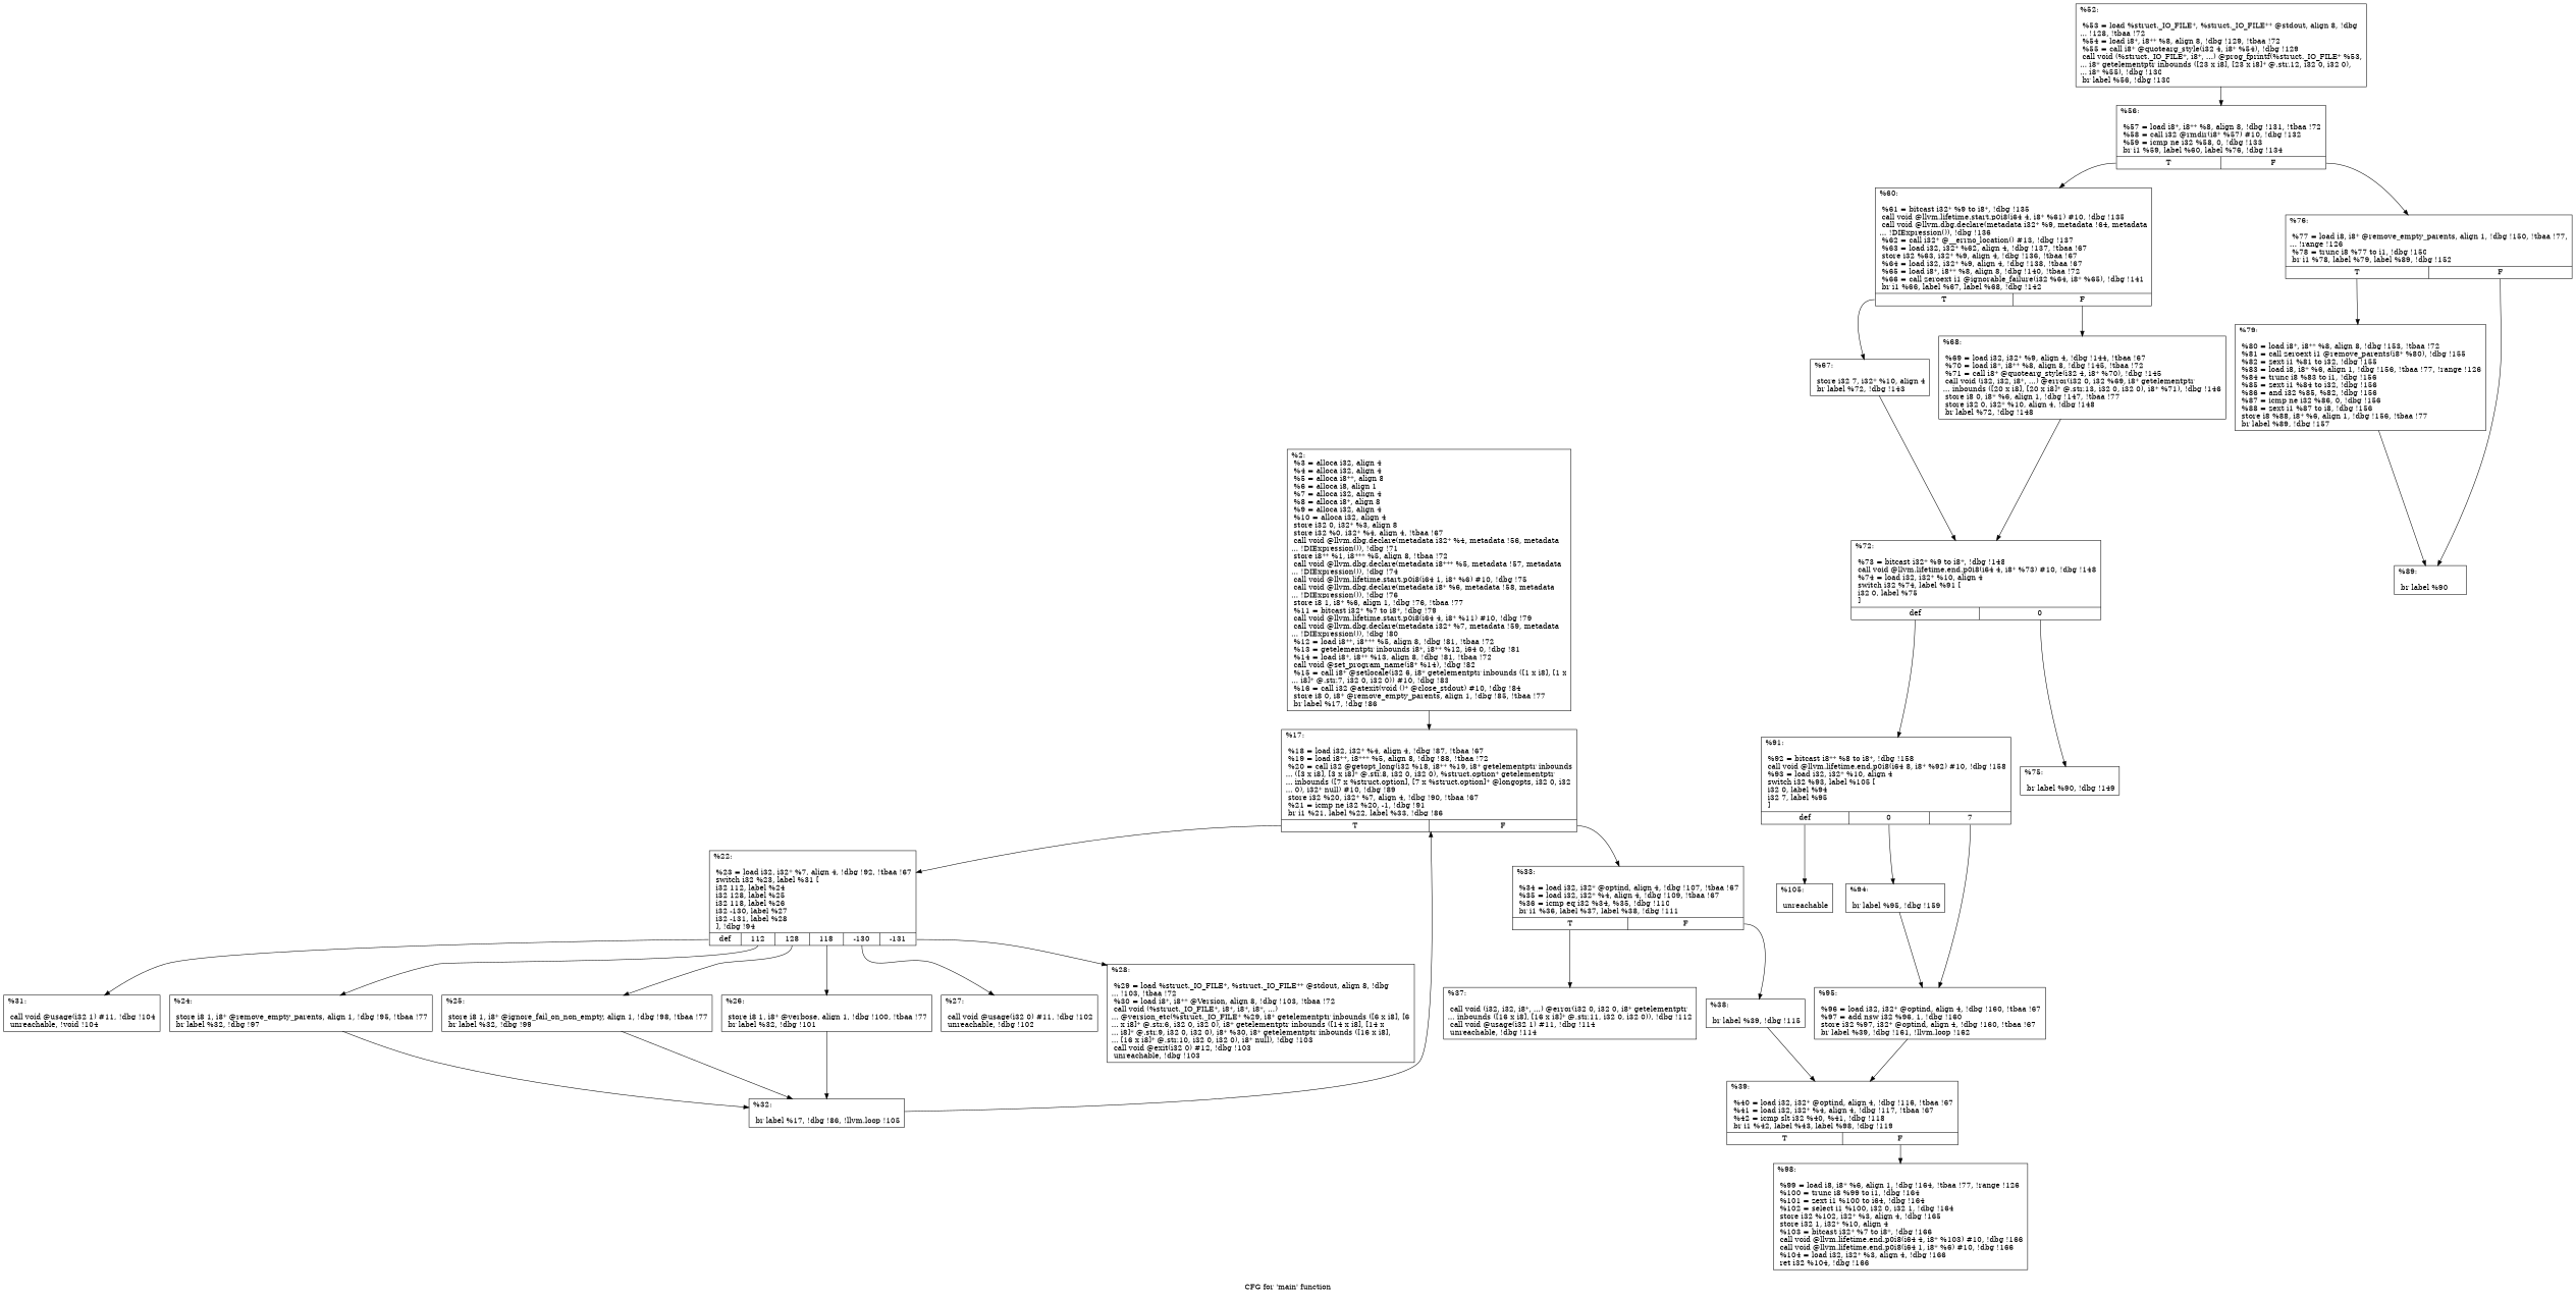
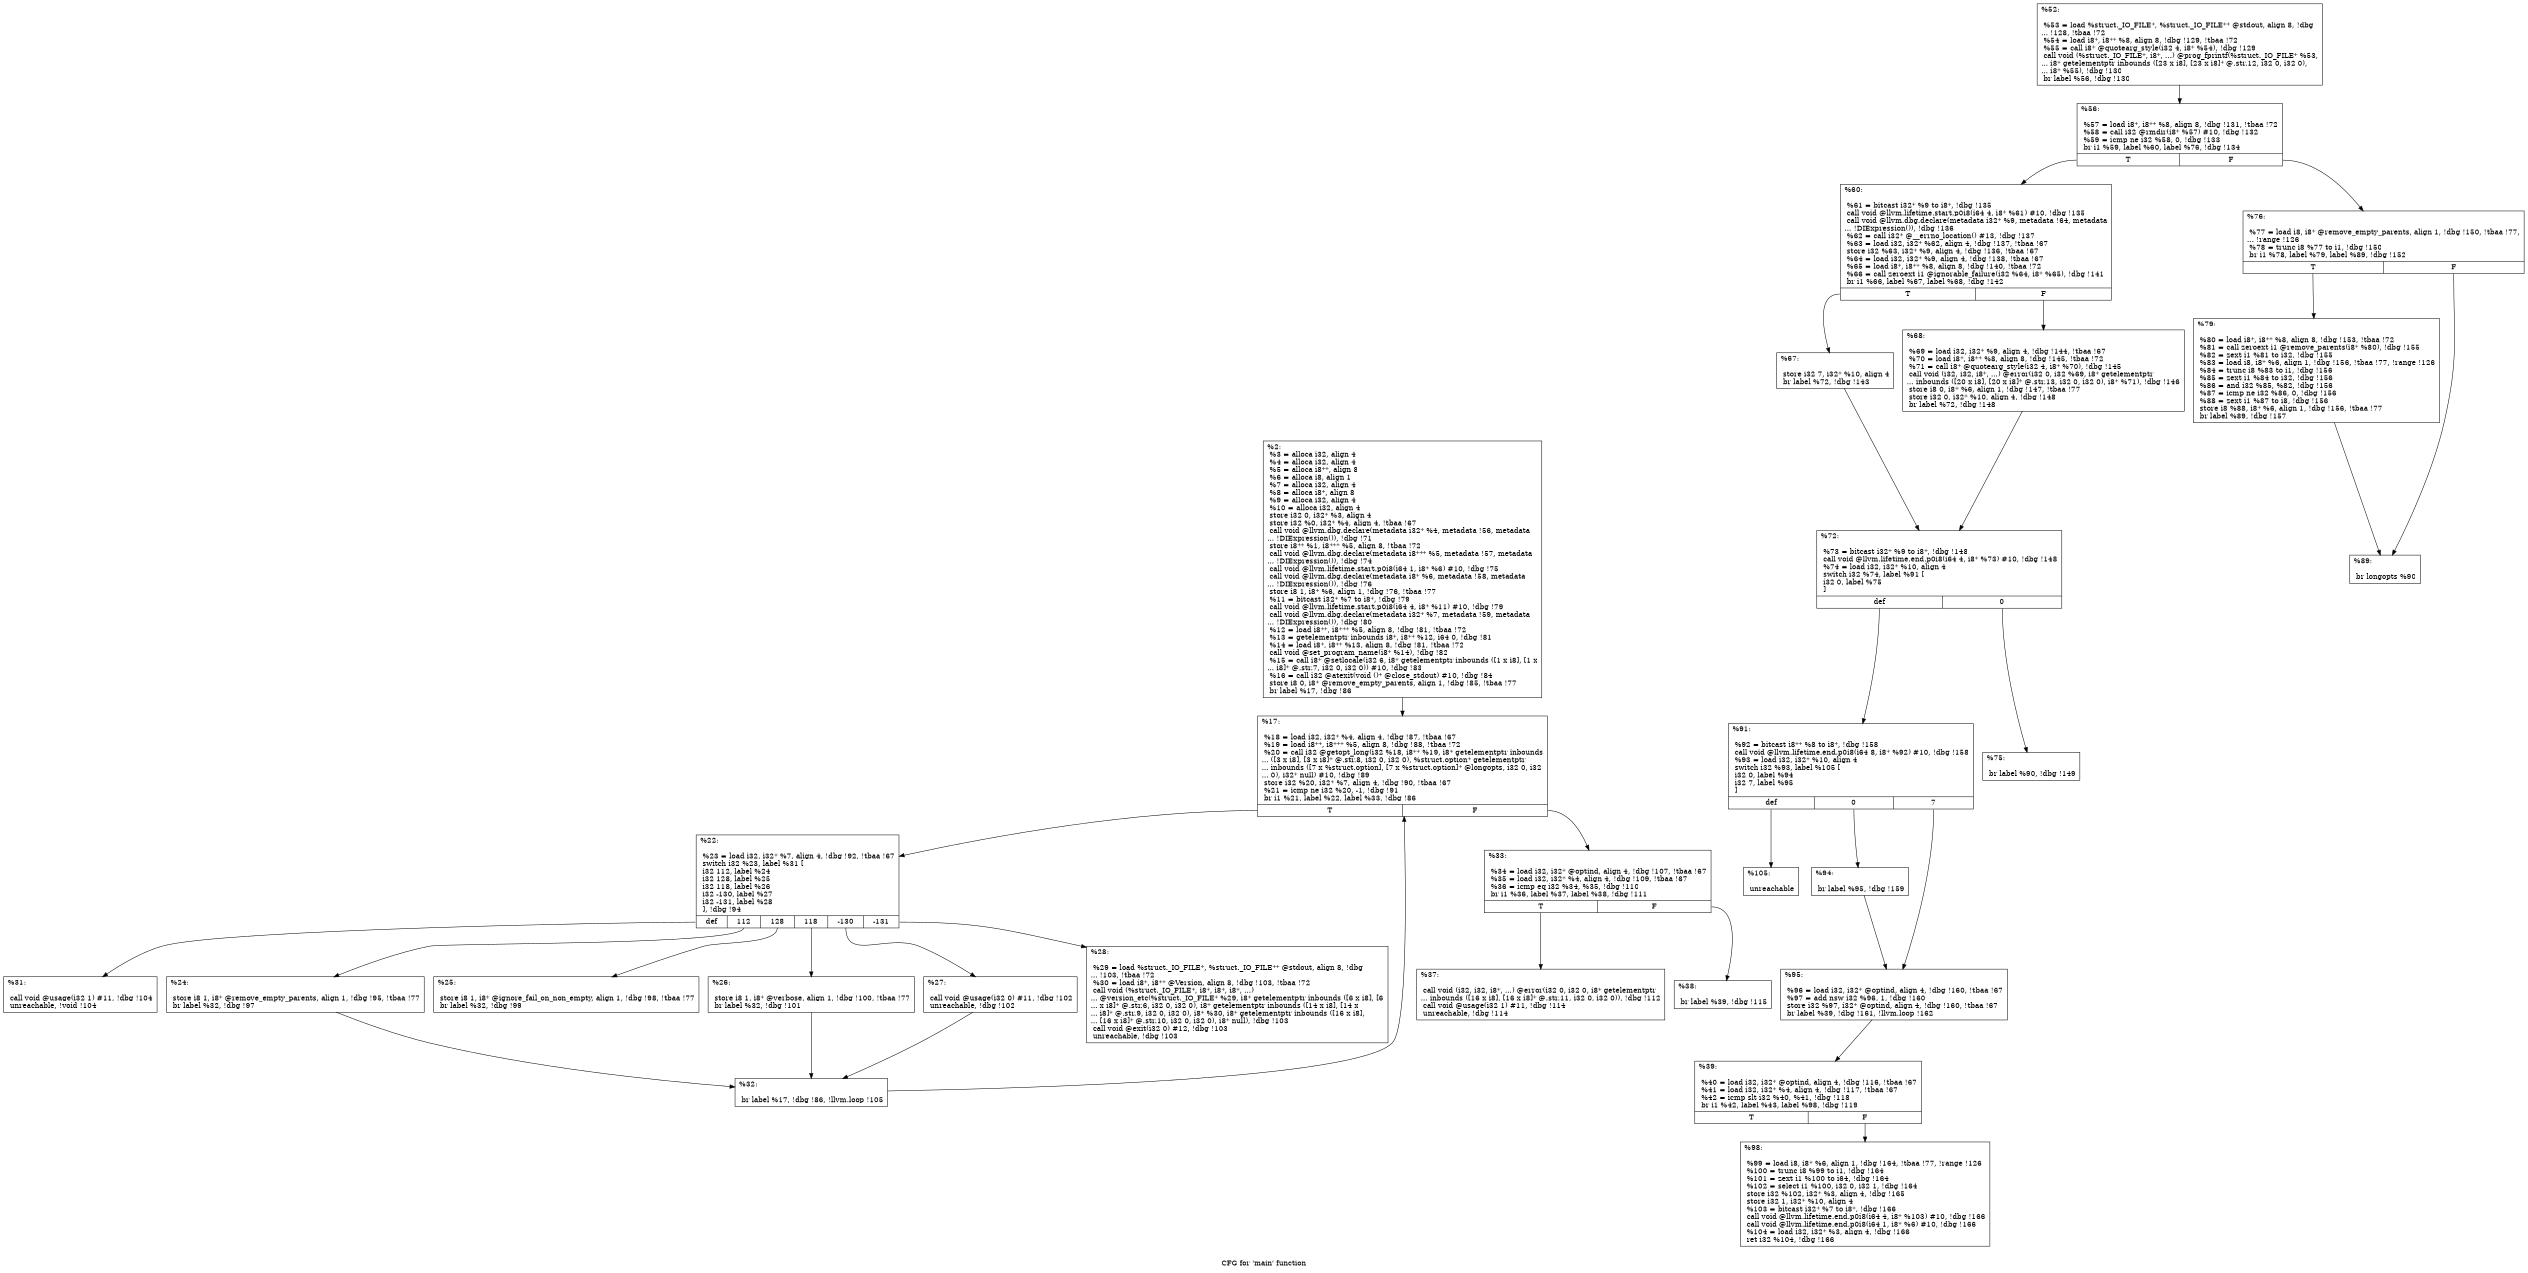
  digraph {
    label="CFG for 'main' function"
    node [shape=record]
-   n1 [label="{%2:\l  %3 = alloca i32, align 4\l  %4 = alloca i32, align 4\l  %5 = alloca i8**, align 8\l  %6 = alloca i8, align 1\l  %7 = alloca i32, align 4\l  %8 = alloca i8*, align 8\l  %9 = alloca i32, align 4\l  %10 = alloca i32, align 4\l  store i32 0, i32* %3, align 8\l  store i32 %0, i32* %4, align 4, !tbaa !67\l  call void @llvm.dbg.declare(metadata i32* %4, metadata !56, metadata\l... !DIExpression()), !dbg !71\l  store i8** %1, i8*** %5, align 8, !tbaa !72\l  call void @llvm.dbg.declare(metadata i8*** %5, metadata !57, metadata\l... !DIExpression()), !dbg !74\l  call void @llvm.lifetime.start.p0i8(i64 1, i8* %6) #10, !dbg !75\l  call void @llvm.dbg.declare(metadata i8* %6, metadata !58, metadata\l... !DIExpression()), !dbg !76\l  store i8 1, i8* %6, align 1, !dbg !76, !tbaa !77\l  %11 = bitcast i32* %7 to i8*, !dbg !79\l  call void @llvm.lifetime.start.p0i8(i64 4, i8* %11) #10, !dbg !79\l  call void @llvm.dbg.declare(metadata i32* %7, metadata !59, metadata\l... !DIExpression()), !dbg !80\l  %12 = load i8**, i8*** %5, align 8, !dbg !81, !tbaa !72\l  %13 = getelementptr inbounds i8*, i8** %12, i64 0, !dbg !81\l  %14 = load i8*, i8** %13, align 8, !dbg !81, !tbaa !72\l  call void @set_program_name(i8* %14), !dbg !82\l  %15 = call i8* @setlocale(i32 6, i8* getelementptr inbounds ([1 x i8], [1 x\l... i8]* @.str.7, i32 0, i32 0)) #10, !dbg !83\l  %16 = call i32 @atexit(void ()* @close_stdout) #10, !dbg !84\l  store i8 0, i8* @remove_empty_parents, align 1, !dbg !85, !tbaa !77\l  br label %17, !dbg !86\l}"]
+   n1 [label="{%2:\l  %3 = alloca i32, align 4\l  %4 = alloca i32, align 4\l  %5 = alloca i8**, align 8\l  %6 = alloca i8, align 1\l  %7 = alloca i32, align 4\l  %8 = alloca i8*, align 8\l  %9 = alloca i32, align 4\l  %10 = alloca i32, align 4\l  store i32 0, i32* %3, align 4\l  store i32 %0, i32* %4, align 4, !tbaa !67\l  call void @llvm.dbg.declare(metadata i32* %4, metadata !56, metadata\l... !DIExpression()), !dbg !71\l  store i8** %1, i8*** %5, align 8, !tbaa !72\l  call void @llvm.dbg.declare(metadata i8*** %5, metadata !57, metadata\l... !DIExpression()), !dbg !74\l  call void @llvm.lifetime.start.p0i8(i64 1, i8* %6) #10, !dbg !75\l  call void @llvm.dbg.declare(metadata i8* %6, metadata !58, metadata\l... !DIExpression()), !dbg !76\l  store i8 1, i8* %6, align 1, !dbg !76, !tbaa !77\l  %11 = bitcast i32* %7 to i8*, !dbg !79\l  call void @llvm.lifetime.start.p0i8(i64 4, i8* %11) #10, !dbg !79\l  call void @llvm.dbg.declare(metadata i32* %7, metadata !59, metadata\l... !DIExpression()), !dbg !80\l  %12 = load i8**, i8*** %5, align 8, !dbg !81, !tbaa !72\l  %13 = getelementptr inbounds i8*, i8** %12, i64 0, !dbg !81\l  %14 = load i8*, i8** %13, align 8, !dbg !81, !tbaa !72\l  call void @set_program_name(i8* %14), !dbg !82\l  %15 = call i8* @setlocale(i32 6, i8* getelementptr inbounds ([1 x i8], [1 x\l... i8]* @.str.7, i32 0, i32 0)) #10, !dbg !83\l  %16 = call i32 @atexit(void ()* @close_stdout) #10, !dbg !84\l  store i8 0, i8* @remove_empty_parents, align 1, !dbg !85, !tbaa !77\l  br label %17, !dbg !86\l}"]
    n2 [label="{%17:\l\l  %18 = load i32, i32* %4, align 4, !dbg !87, !tbaa !67\l  %19 = load i8**, i8*** %5, align 8, !dbg !88, !tbaa !72\l  %20 = call i32 @getopt_long(i32 %18, i8** %19, i8* getelementptr inbounds\l... ([3 x i8], [3 x i8]* @.str.8, i32 0, i32 0), %struct.option* getelementptr\l... inbounds ([7 x %struct.option], [7 x %struct.option]* @longopts, i32 0, i32\l... 0), i32* null) #10, !dbg !89\l  store i32 %20, i32* %7, align 4, !dbg !90, !tbaa !67\l  %21 = icmp ne i32 %20, -1, !dbg !91\l  br i1 %21, label %22, label %33, !dbg !86\l|{<s0>T|<s1>F}}"]
    n3 [label="{%22:\l\l  %23 = load i32, i32* %7, align 4, !dbg !92, !tbaa !67\l  switch i32 %23, label %31 [\l    i32 112, label %24\l    i32 128, label %25\l    i32 118, label %26\l    i32 -130, label %27\l    i32 -131, label %28\l  ], !dbg !94\l|{<s0>def|<s1>112|<s2>128|<s3>118|<s4>-130|<s5>-131}}"]
    n4 [label="{%33:\l\l  %34 = load i32, i32* @optind, align 4, !dbg !107, !tbaa !67\l  %35 = load i32, i32* %4, align 4, !dbg !109, !tbaa !67\l  %36 = icmp eq i32 %34, %35, !dbg !110\l  br i1 %36, label %37, label %38, !dbg !111\l|{<s0>T|<s1>F}}"]
    n5 [label="{%31:\l\l  call void @usage(i32 1) #11, !dbg !104\l  unreachable, !void !104\l}"]
    n6 [label="{%24:\l\l  store i8 1, i8* @remove_empty_parents, align 1, !dbg !95, !tbaa !77\l  br label %32, !dbg !97\l}"]
    n7 [label="{%25:\l\l  store i8 1, i8* @ignore_fail_on_non_empty, align 1, !dbg !98, !tbaa !77\l  br label %32, !dbg !99\l}"]
    n8 [label="{%26:\l\l  store i8 1, i8* @verbose, align 1, !dbg !100, !tbaa !77\l  br label %32, !dbg !101\l}"]
    n9 [label="{%27:\l\l  call void @usage(i32 0) #11, !dbg !102\l  unreachable, !dbg !102\l}"]
    n10 [label="{%28:\l\l  %29 = load %struct._IO_FILE*, %struct._IO_FILE** @stdout, align 8, !dbg\l... !103, !tbaa !72\l  %30 = load i8*, i8** @Version, align 8, !dbg !103, !tbaa !72\l  call void (%struct._IO_FILE*, i8*, i8*, i8*, ...)\l... @version_etc(%struct._IO_FILE* %29, i8* getelementptr inbounds ([6 x i8], [6\l... x i8]* @.str.6, i32 0, i32 0), i8* getelementptr inbounds ([14 x i8], [14 x\l... i8]* @.str.9, i32 0, i32 0), i8* %30, i8* getelementptr inbounds ([16 x i8],\l... [16 x i8]* @.str.10, i32 0, i32 0), i8* null), !dbg !103\l  call void @exit(i32 0) #12, !dbg !103\l  unreachable, !dbg !103\l}"]
    n11 [label="{%37:\l\l  call void (i32, i32, i8*, ...) @error(i32 0, i32 0, i8* getelementptr\l... inbounds ([16 x i8], [16 x i8]* @.str.11, i32 0, i32 0)), !dbg !112\l  call void @usage(i32 1) #11, !dbg !114\l  unreachable, !dbg !114\l}"]
    n12 [label="{%38:\l\l  br label %39, !dbg !115\l}"]
    n13 [label="{%32:\l\l  br label %17, !dbg !86, !llvm.loop !105\l}"]
    n14 [label="{%39:\l\l  %40 = load i32, i32* @optind, align 4, !dbg !116, !tbaa !67\l  %41 = load i32, i32* %4, align 4, !dbg !117, !tbaa !67\l  %42 = icmp slt i32 %40, %41, !dbg !118\l  br i1 %42, label %43, label %98, !dbg !119\l|{<s0>T|<s1>F}}"]
    n15 [label="{%98:\l\l  %99 = load i8, i8* %6, align 1, !dbg !164, !tbaa !77, !range !126\l  %100 = trunc i8 %99 to i1, !dbg !164\l  %101 = zext i1 %100 to i64, !dbg !164\l  %102 = select i1 %100, i32 0, i32 1, !dbg !164\l  store i32 %102, i32* %3, align 4, !dbg !165\l  store i32 1, i32* %10, align 4\l  %103 = bitcast i32* %7 to i8*, !dbg !166\l  call void @llvm.lifetime.end.p0i8(i64 4, i8* %103) #10, !dbg !166\l  call void @llvm.lifetime.end.p0i8(i64 1, i8* %6) #10, !dbg !166\l  %104 = load i32, i32* %3, align 4, !dbg !166\l  ret i32 %104, !dbg !166\l}"]
    n16 [label="{%52:\l\l  %53 = load %struct._IO_FILE*, %struct._IO_FILE** @stdout, align 8, !dbg\l... !128, !tbaa !72\l  %54 = load i8*, i8** %8, align 8, !dbg !129, !tbaa !72\l  %55 = call i8* @quotearg_style(i32 4, i8* %54), !dbg !129\l  call void (%struct._IO_FILE*, i8*, ...) @prog_fprintf(%struct._IO_FILE* %53,\l... i8* getelementptr inbounds ([23 x i8], [23 x i8]* @.str.12, i32 0, i32 0),\l... i8* %55), !dbg !130\l  br label %56, !dbg !130\l}"]
    n17 [label="{%56:\l\l  %57 = load i8*, i8** %8, align 8, !dbg !131, !tbaa !72\l  %58 = call i32 @rmdir(i8* %57) #10, !dbg !132\l  %59 = icmp ne i32 %58, 0, !dbg !133\l  br i1 %59, label %60, label %76, !dbg !134\l|{<s0>T|<s1>F}}"]
    n18 [label="{%60:\l\l  %61 = bitcast i32* %9 to i8*, !dbg !135\l  call void @llvm.lifetime.start.p0i8(i64 4, i8* %61) #10, !dbg !135\l  call void @llvm.dbg.declare(metadata i32* %9, metadata !64, metadata\l... !DIExpression()), !dbg !136\l  %62 = call i32* @__errno_location() #13, !dbg !137\l  %63 = load i32, i32* %62, align 4, !dbg !137, !tbaa !67\l  store i32 %63, i32* %9, align 4, !dbg !136, !tbaa !67\l  %64 = load i32, i32* %9, align 4, !dbg !138, !tbaa !67\l  %65 = load i8*, i8** %8, align 8, !dbg !140, !tbaa !72\l  %66 = call zeroext i1 @ignorable_failure(i32 %64, i8* %65), !dbg !141\l  br i1 %66, label %67, label %68, !dbg !142\l|{<s0>T|<s1>F}}"]
    n19 [label="{%76:\l\l  %77 = load i8, i8* @remove_empty_parents, align 1, !dbg !150, !tbaa !77,\l... !range !126\l  %78 = trunc i8 %77 to i1, !dbg !150\l  br i1 %78, label %79, label %89, !dbg !152\l|{<s0>T|<s1>F}}"]
    n20 [label="{%67:\l\l  store i32 7, i32* %10, align 4\l  br label %72, !dbg !143\l}"]
    n21 [label="{%68:\l\l  %69 = load i32, i32* %9, align 4, !dbg !144, !tbaa !67\l  %70 = load i8*, i8** %8, align 8, !dbg !145, !tbaa !72\l  %71 = call i8* @quotearg_style(i32 4, i8* %70), !dbg !145\l  call void (i32, i32, i8*, ...) @error(i32 0, i32 %69, i8* getelementptr\l... inbounds ([20 x i8], [20 x i8]* @.str.13, i32 0, i32 0), i8* %71), !dbg !146\l  store i8 0, i8* %6, align 1, !dbg !147, !tbaa !77\l  store i32 0, i32* %10, align 4, !dbg !148\l  br label %72, !dbg !148\l}"]
    n22 [label="{%79:\l\l  %80 = load i8*, i8** %8, align 8, !dbg !153, !tbaa !72\l  %81 = call zeroext i1 @remove_parents(i8* %80), !dbg !155\l  %82 = zext i1 %81 to i32, !dbg !155\l  %83 = load i8, i8* %6, align 1, !dbg !156, !tbaa !77, !range !126\l  %84 = trunc i8 %83 to i1, !dbg !156\l  %85 = zext i1 %84 to i32, !dbg !156\l  %86 = and i32 %85, %82, !dbg !156\l  %87 = icmp ne i32 %86, 0, !dbg !156\l  %88 = zext i1 %87 to i8, !dbg !156\l  store i8 %88, i8* %6, align 1, !dbg !156, !tbaa !77\l  br label %89, !dbg !157\l}"]
-   n23 [label="{%89:\l\l  br label %90\l}"]
+   n23 [label="{%89:\l\l  br longopts %90\l}"]
    n24 [label="{%72:\l\l  %73 = bitcast i32* %9 to i8*, !dbg !148\l  call void @llvm.lifetime.end.p0i8(i64 4, i8* %73) #10, !dbg !148\l  %74 = load i32, i32* %10, align 4\l  switch i32 %74, label %91 [\l    i32 0, label %75\l  ]\l|{<s0>def|<s1>0}}"]
    n25 [label="{%91:\l\l  %92 = bitcast i8** %8 to i8*, !dbg !158\l  call void @llvm.lifetime.end.p0i8(i64 8, i8* %92) #10, !dbg !158\l  %93 = load i32, i32* %10, align 4\l  switch i32 %93, label %105 [\l    i32 0, label %94\l    i32 7, label %95\l  ]\l|{<s0>def|<s1>0|<s2>7}}"]
    n26 [label="{%75:\l\l  br label %90, !dbg !149\l}"]
    n27 [label="{%105:\l\l  unreachable\l}"]
    n28 [label="{%94:\l\l  br label %95, !dbg !159\l}"]
    n29 [label="{%95:\l\l  %96 = load i32, i32* @optind, align 4, !dbg !160, !tbaa !67\l  %97 = add nsw i32 %96, 1, !dbg !160\l  store i32 %97, i32* @optind, align 4, !dbg !160, !tbaa !67\l  br label %39, !dbg !161, !llvm.loop !162\l}"]
    n1 -> n2
    n2 -> n3 [tailport=s0]
    n2 -> n4 [tailport=s1]
    n3 -> n5 [tailport=s0]
    n3 -> n6 [tailport=s1]
    n3 -> n7 [tailport=s2]
    n3 -> n8 [tailport=s3]
    n3 -> n9 [tailport=s4]
    n3 -> n10 [tailport=s5]
    n4 -> n11 [tailport=s0]
    n4 -> n12 [tailport=s1]
    n6 -> n13
-   n7 -> n13
+   n9 -> n13
    n8 -> n13
-   n12 -> n14
    n13 -> n2
    n14 -> n15 [tailport=s1]
    n16 -> n17
    n17 -> n18 [tailport=s0]
    n17 -> n19 [tailport=s1]
    n18 -> n20 [tailport=s0]
    n18 -> n21 [tailport=s1]
    n19 -> n22 [tailport=s0]
    n19 -> n23 [tailport=s1]
    n20 -> n24
    n21 -> n24
    n22 -> n23
    n24 -> n25 [tailport=s0]
    n24 -> n26 [tailport=s1]
    n25 -> n27 [tailport=s0]
    n25 -> n28 [tailport=s1]
    n25 -> n29 [tailport=s2]
    n28 -> n29
    n29 -> n14
  }
